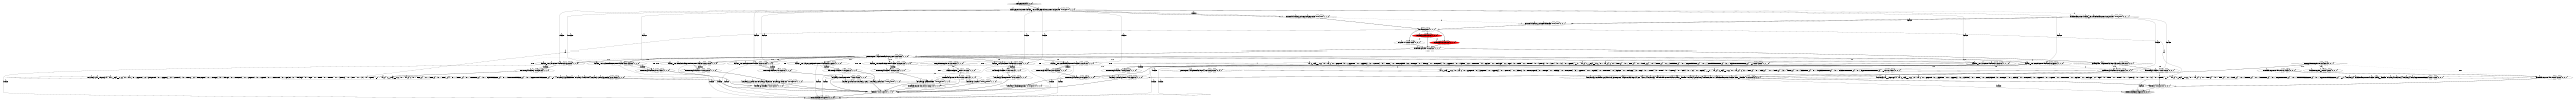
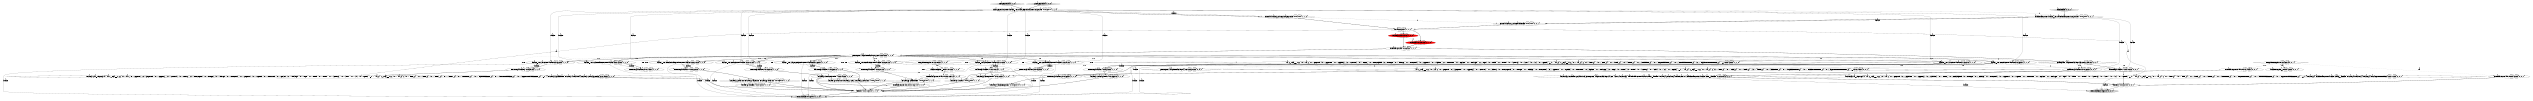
  digraph {
    node [fillcolor=white shape=ellipse style=filled]
    edge [style=bold]
    n1 [label="enterOuterAlt(_localctx,7)@@@63@@@['1', '1', '0']"]
    n2 [label="{setState(580)match(T__0)setState(581)query()setState(582)match(T__1)}@@@64@@@['1', '1', '0']"]
    n3 [label="{exitRule()}@@@105@@@['1', '1', '0']"]
    n4 [label="int _la@@@5@@@['1', '1', '1']"]
    n5 [fillcolor=red label="setState(590)@@@7@@@['0', '1', '0']"]
    n6 [fillcolor=red label="setState(588)@@@7@@@['1', '0', '0']"]
    n7 [label="{setState(692)_la = _input.LA(1)if ((((_la) & ~0x3f) == 0 && ((1L << _la) & ((1L << ANALYZE) | (1L << ANALYZED) | (1L << CATALOGS) | (1L << COLUMNS) | (1L << DEBUG) | (1L << EXECUTABLE) | (1L << EXPLAIN) | (1L << FORMAT) | (1L << FUNCTIONS) | (1L << GRAPHVIZ) | (1L << MAPPED) | (1L << OPTIMIZED) | (1L << PARSED) | (1L << PHYSICAL) | (1L << PLAN) | (1L << RLIKE) | (1L << QUERY) | (1L << SCHEMAS) | (1L << SHOW) | (1L << SYS) | (1L << TABLES))) != 0) || ((((_la - 64)) & ~0x3f) == 0 && ((1L << (_la - 64)) & ((1L << (TEXT - 64)) | (1L << (TYPE - 64)) | (1L << (TYPES - 64)) | (1L << (VERIFY - 64)) | (1L << (IDENTIFIER - 64)) | (1L << (DIGIT_IDENTIFIER - 64)) | (1L << (QUOTED_IDENTIFIER - 64)) | (1L << (BACKQUOTED_IDENTIFIER - 64)))) != 0)) {{setState(689)((TableIdentifierContext)_localctx).catalog = identifier()setState(690)match(T__3)}}setState(694)match(TABLE_IDENTIFIER)}@@@11@@@['0', '0', '1']"]
-   n8 [label="setState(701)@@@7@@@['0', '0', '1']"]
    n9 [label="{setState(576)_la = _input.LA(1)if ((((_la) & ~0x3f) == 0 && ((1L << _la) & ((1L << ANALYZE) | (1L << ANALYZED) | (1L << CATALOGS) | (1L << COLUMNS) | (1L << DEBUG) | (1L << EXECUTABLE) | (1L << EXPLAIN) | (1L << FORMAT) | (1L << FUNCTIONS) | (1L << GRAPHVIZ) | (1L << MAPPED) | (1L << OPTIMIZED) | (1L << PARSED) | (1L << PHYSICAL) | (1L << PLAN) | (1L << RLIKE) | (1L << QUERY) | (1L << SCHEMAS) | (1L << SHOW) | (1L << SYS) | (1L << TABLES))) != 0) || ((((_la - 64)) & ~0x3f) == 0 && ((1L << (_la - 64)) & ((1L << (TEXT - 64)) | (1L << (TYPE - 64)) | (1L << (TYPES - 64)) | (1L << (VERIFY - 64)) | (1L << (IDENTIFIER - 64)) | (1L << (DIGIT_IDENTIFIER - 64)) | (1L << (QUOTED_IDENTIFIER - 64)) | (1L << (BACKQUOTED_IDENTIFIER - 64)))) != 0)) {{setState(573)qualifiedName()setState(574)match(DOT)}}setState(578)match(ASTERISK)}@@@40@@@['1', '1', '0']"]
    n10 [label="_errHandler.sync(this)@@@8@@@['1', '1', '1']"]
    n11 [label="{exitRule()}@@@50@@@['0', '0', '1']"]
    n12 [fillcolor=lightgray label="return _localctx@@@53@@@['0', '0', '1']"]
    n13 [label="enterOuterAlt(_localctx,1)@@@10@@@['0', '0', '1']"]
    n14 [label="getInterpreter().adaptivePredict(_input,95,_ctx)@@@9@@@['0', '0', '1']" shape=diamond]
    n15 [label="getInterpreter().adaptivePredict(_input,94,_ctx)@@@30@@@['0', '0', '1']" shape=diamond]
    n16 [label="enterOuterAlt(_localctx,2)@@@26@@@['0', '0', '1']"]
    n17 [label="(((_la) & ~0x3f) == 0 && ((1L << _la) & ((1L << ANALYZE) | (1L << ANALYZED) | (1L << CATALOGS) | (1L << COLUMNS) | (1L << DEBUG) | (1L << EXECUTABLE) | (1L << EXPLAIN) | (1L << FORMAT) | (1L << FUNCTIONS) | (1L << GRAPHVIZ) | (1L << MAPPED) | (1L << OPTIMIZED) | (1L << PARSED) | (1L << PHYSICAL) | (1L << PLAN) | (1L << RLIKE) | (1L << QUERY) | (1L << SCHEMAS) | (1L << SHOW) | (1L << SYS) | (1L << TABLES))) != 0) || ((((_la - 64)) & ~0x3f) == 0 && ((1L << (_la - 64)) & ((1L << (TEXT - 64)) | (1L << (TYPE - 64)) | (1L << (TYPES - 64)) | (1L << (VERIFY - 64)) | (1L << (IDENTIFIER - 64)) | (1L << (DIGIT_IDENTIFIER - 64)) | (1L << (QUOTED_IDENTIFIER - 64)) | (1L << (BACKQUOTED_IDENTIFIER - 64)))) != 0)@@@14@@@['0', '0', '1']" shape=diamond]
    n18 [label="{setState(698)_errHandler.sync(this)switch (getInterpreter().adaptivePredict(_input,94,_ctx)) {case 1:{setState(695)((TableIdentifierContext)_localctx).catalog = identifier()setState(696)match(T__3)}breaksetState(700)((TableIdentifierContext)_localctx).name = identifier()}@@@27@@@['0', '0', '1']"]
    n19 [label="_errHandler.reportError(this,re)@@@47@@@['0', '0', '1']"]
    n20 [label="_errHandler.recover(this,re)@@@48@@@['0', '0', '1']"]
    n21 [label="RecognitionException re@@@100@@@['1', '1', '0']" shape=diamond]
    n22 [label="_errHandler.reportError(this,re)@@@102@@@['1', '1', '0']"]
    n23 [label="_localctx.exception = re@@@101@@@['1', '1', '0']"]
    n24 [label="_errHandler.recover(this,re)@@@103@@@['1', '1', '0']"]
    n25 [label="{setState(571)constant()}@@@26@@@['1', '1', '0']"]
    n26 [fillcolor=lightgray label="return _localctx@@@108@@@['1', '1', '0']"]
    n27 [label="getInterpreter().adaptivePredict(_input,82,_ctx)@@@9@@@['1', '1', '0']" shape=diamond]
    n28 [fillcolor=lightgray label="primaryExpression['0', '1', '0']" shape=diamond]
    n29 [label="PrimaryExpressionContext _localctx = new PrimaryExpressionContext(_ctx,getState())@@@3@@@['1', '1', '0']"]
    n30 [label="_localctx = new ParenthesizedExpressionContext(_localctx)@@@87@@@['1', '1', '0']"]
    n31 [label="_localctx = new CastContext(_localctx)@@@10@@@['1', '1', '0']"]
    n32 [label="_localctx = new ConstantDefaultContext(_localctx)@@@24@@@['1', '1', '0']"]
    n33 [label="_localctx = new StarContext(_localctx)@@@31@@@['1', '1', '0']"]
    n34 [label="_localctx = new StarContext(_localctx)@@@38@@@['1', '1', '0']"]
    n35 [label="_localctx = new FunctionContext(_localctx)@@@55@@@['1', '1', '0']"]
    n36 [label="_localctx = new SubqueryExpressionContext(_localctx)@@@62@@@['1', '1', '0']"]
    n37 [label="TableIdentifierContext _localctx = new TableIdentifierContext(_ctx,getState())@@@3@@@['0', '0', '1']"]
    n38 [label="_localctx = new DereferenceContext(_localctx)@@@80@@@['1', '1', '0']"]
    n39 [label="enterRule(_localctx,56,RULE_primaryExpression)@@@4@@@['1', '1', '0']"]
    n40 [label="_localctx = new ColumnReferenceContext(_localctx)@@@73@@@['1', '1', '0']"]
    n41 [label="_localctx = new ExtractContext(_localctx)@@@17@@@['1', '1', '0']"]
    n42 [label="(((_la) & ~0x3f) == 0 && ((1L << _la) & ((1L << ANALYZE) | (1L << ANALYZED) | (1L << CATALOGS) | (1L << COLUMNS) | (1L << DEBUG) | (1L << EXECUTABLE) | (1L << EXPLAIN) | (1L << FORMAT) | (1L << FUNCTIONS) | (1L << GRAPHVIZ) | (1L << MAPPED) | (1L << OPTIMIZED) | (1L << PARSED) | (1L << PHYSICAL) | (1L << PLAN) | (1L << RLIKE) | (1L << QUERY) | (1L << SCHEMAS) | (1L << SHOW) | (1L << SYS) | (1L << TABLES))) != 0) || ((((_la - 64)) & ~0x3f) == 0 && ((1L << (_la - 64)) & ((1L << (TEXT - 64)) | (1L << (TYPE - 64)) | (1L << (TYPES - 64)) | (1L << (VERIFY - 64)) | (1L << (IDENTIFIER - 64)) | (1L << (DIGIT_IDENTIFIER - 64)) | (1L << (QUOTED_IDENTIFIER - 64)) | (1L << (BACKQUOTED_IDENTIFIER - 64)))) != 0)@@@43@@@['1', '1', '0']" shape=diamond]
    n43 [label="enterOuterAlt(_localctx,10)@@@88@@@['1', '1', '0']"]
    n44 [label="{setState(586)match(T__0)setState(587)expression()setState(588)match(T__1)}@@@89@@@['1', '1', '0']"]
    n45 [label="enterOuterAlt(_localctx,5)@@@39@@@['1', '1', '0']"]
    n46 [label="enterOuterAlt(_localctx,1)@@@11@@@['1', '1', '0']"]
    n47 [label="{setState(569)castExpression()}@@@12@@@['1', '1', '0']"]
    n48 [label="{setState(579)functionExpression()}@@@57@@@['1', '1', '0']"]
    n49 [label="enterOuterAlt(_localctx,2)@@@18@@@['1', '1', '0']"]
    n50 [label="{setState(570)extractExpression()}@@@19@@@['1', '1', '0']"]
    n51 [label="{setState(584)identifier()}@@@75@@@['1', '1', '0']"]
    n52 [label="enterOuterAlt(_localctx,3)@@@25@@@['1', '1', '0']"]
    n53 [label="enterOuterAlt(_localctx,4)@@@32@@@['1', '1', '0']"]
    n54 [label="{setState(572)match(ASTERISK)}@@@33@@@['1', '1', '0']"]
    n55 [label="enterOuterAlt(_localctx,8)@@@74@@@['1', '1', '0']"]
    n56 [label="enterOuterAlt(_localctx,6)@@@56@@@['1', '1', '0']"]
+   n57 [fillcolor=lightgray label="tableIdentifier['0', '0', '1']" shape=diamond]
    n58 [label="enterRule(_localctx,82,RULE_tableIdentifier)@@@4@@@['0', '0', '1']"]
    n59 [label="enterOuterAlt(_localctx,9)@@@81@@@['1', '1', '0']"]
    n60 [label="{setState(585)qualifiedName()}@@@82@@@['1', '1', '0']"]
+   n61 [fillcolor=lightgray label="primaryExpression['1', '0', '0']" shape=diamond]
    n62 [label="RecognitionException re@@@45@@@['0', '0', '1']" shape=diamond]
    n63 [label="_localctx.exception = re@@@46@@@['0', '0', '1']"]
    n1 -> n2
    n2 -> n3
    n3 -> n26
    n4 -> n5
    n4 -> n6
    n4 -> n7 [label=_la style=solid]
-   n4 -> n8
    n4 -> n9 [label=_la style=solid]
    n5 -> n10
    n6 -> n5 [label=0 style=dashed]
-   n6 -> n8 [label=0 style=dashed]
    n6 -> n10
    n7 -> n11
    n7 -> n12 [label=_localctx style=solid]
-   n8 -> n10
    n9 -> n3
    n10 -> n14
    n10 -> n27
    n11 -> n12
    n13 -> n7
    n14 -> n13 [label=true style=dotted]
    n14 -> n13
    n14 -> n15 [label=true style=dotted]
    n14 -> n16 [label=true style=dotted]
    n14 -> n16
    n14 -> n17 [label=true style=dotted]
    n16 -> n18
    n18 -> n11
    n18 -> n12 [label=_localctx style=solid]
-   n19 -> n20
+   n19 -> n47
    n20 -> n11
    n21 -> n22 [label=true style=dotted]
    n21 -> n23
    n21 -> n23 [label=true style=dotted]
    n21 -> n24 [label=true style=dotted]
-   n22 -> n24
+   n50 -> n24
    n23 -> n22
    n24 -> n3
    n25 -> n3
    n27 -> n1 [label=true style=dotted]
    n27 -> n14 [label=0 style=dashed]
    n27 -> n30 [label=true style=dotted]
    n27 -> n30
    n27 -> n31 [label=true style=dotted]
    n27 -> n31
    n27 -> n32
    n27 -> n32 [label=true style=dotted]
    n27 -> n33 [label=true style=dotted]
    n27 -> n33
    n27 -> n34
    n27 -> n34 [label=true style=dotted]
    n27 -> n35 [label=true style=dotted]
    n27 -> n35
    n27 -> n36 [label=true style=dotted]
    n27 -> n36
    n27 -> n38 [label=true style=dotted]
    n27 -> n38
    n27 -> n40
    n27 -> n40 [label=true style=dotted]
    n27 -> n41 [label=true style=dotted]
    n27 -> n41
    n27 -> n42 [label=true style=dotted]
    n27 -> n43 [label=true style=dotted]
    n27 -> n45 [label=true style=dotted]
    n27 -> n46 [label=true style=dotted]
    n27 -> n49 [label=true style=dotted]
    n27 -> n52 [label=true style=dotted]
    n27 -> n53 [label=true style=dotted]
    n27 -> n55 [label=true style=dotted]
    n27 -> n56 [label=true style=dotted]
    n27 -> n59 [label=true style=dotted]
    n28 -> n29
    n29 -> n30 [label=_localctx style=solid]
    n29 -> n31 [label=_localctx style=solid]
    n29 -> n32 [label=_localctx style=solid]
    n29 -> n33 [label=_localctx style=solid]
    n29 -> n34 [label=_localctx style=solid]
    n29 -> n35 [label=_localctx style=solid]
    n29 -> n36 [label=_localctx style=solid]
    n29 -> n37 [label=0 style=dashed]
    n29 -> n38 [label=_localctx style=solid]
    n29 -> n39 [label=_localctx style=solid]
    n29 -> n39
    n29 -> n40 [label=_localctx style=solid]
    n29 -> n41 [label=_localctx style=solid]
    n30 -> n26 [label=_localctx style=solid]
    n30 -> n43 [label=_localctx style=solid]
    n30 -> n43
    n31 -> n13 [label=0 style=dashed]
    n31 -> n26 [label=_localctx style=solid]
    n31 -> n46 [label=_localctx style=solid]
    n31 -> n46
    n32 -> n26 [label=_localctx style=solid]
    n32 -> n52
    n32 -> n52 [label=_localctx style=solid]
    n33 -> n26 [label=_localctx style=solid]
    n33 -> n53 [label=_localctx style=solid]
    n33 -> n53
    n34 -> n26 [label=_localctx style=solid]
    n34 -> n45 [label=_localctx style=solid]
    n34 -> n45
    n35 -> n16 [label=0 style=dashed]
    n35 -> n26 [label=_localctx style=solid]
    n35 -> n56 [label=_localctx style=solid]
    n35 -> n56
    n36 -> n1
    n36 -> n1 [label=_localctx style=solid]
    n36 -> n26 [label=_localctx style=solid]
    n37 -> n13 [label=_localctx style=solid]
    n37 -> n16 [label=_localctx style=solid]
    n37 -> n58
    n37 -> n58 [label=_localctx style=solid]
    n38 -> n26 [label=_localctx style=solid]
    n38 -> n59
    n38 -> n59 [label=_localctx style=solid]
    n39 -> n4
    n39 -> n58 [label=0 style=dashed]
    n40 -> n26 [label=_localctx style=solid]
    n40 -> n55 [label=_localctx style=solid]
    n40 -> n55
    n41 -> n26 [label=_localctx style=solid]
    n41 -> n49
    n41 -> n49 [label=_localctx style=solid]
    n43 -> n44
    n44 -> n3
    n45 -> n9
    n46 -> n47
    n47 -> n3
    n48 -> n3
    n49 -> n50
    n50 -> n3
    n51 -> n3
-   n52 -> n56
-   n62 -> n54
+   n52 -> n25
+   n53 -> n54
    n54 -> n3
-   n55 -> n51
    n56 -> n48
+   n57 -> n37
    n58 -> n4
    n59 -> n60
    n60 -> n3
+   n61 -> n29
    n62 -> n19 [label=true style=dashed]
-   n62 -> n20 [label=true style=dotted]
+   n62 -> n20 [label=_la style=dotted]
    n62 -> n63 [label=true style=dotted]
    n62 -> n63
  }
